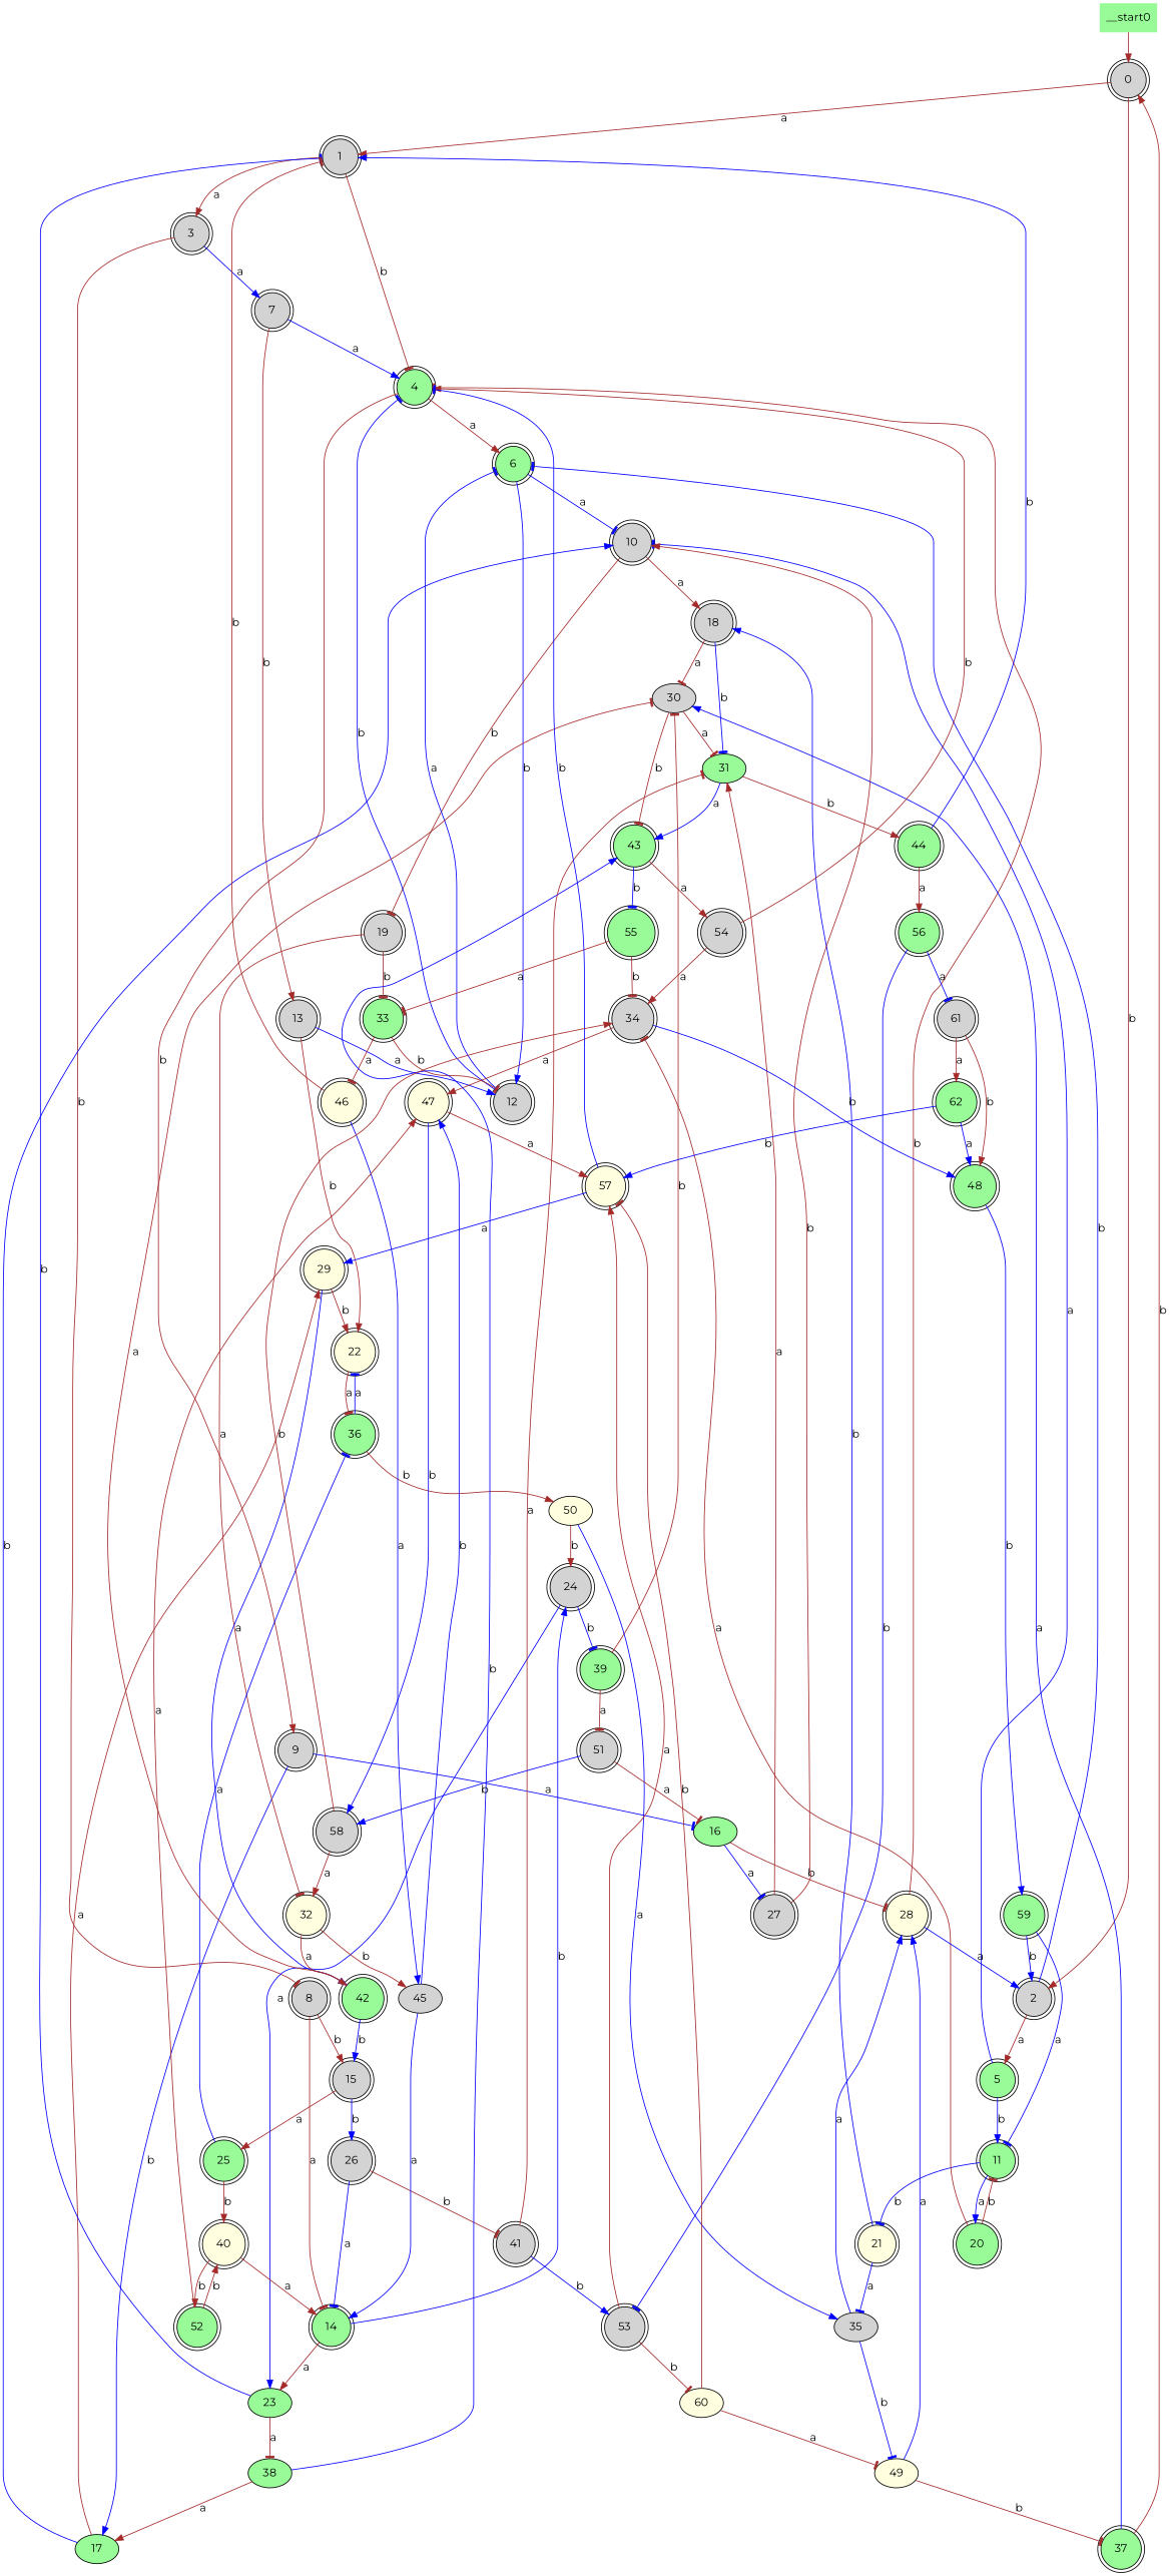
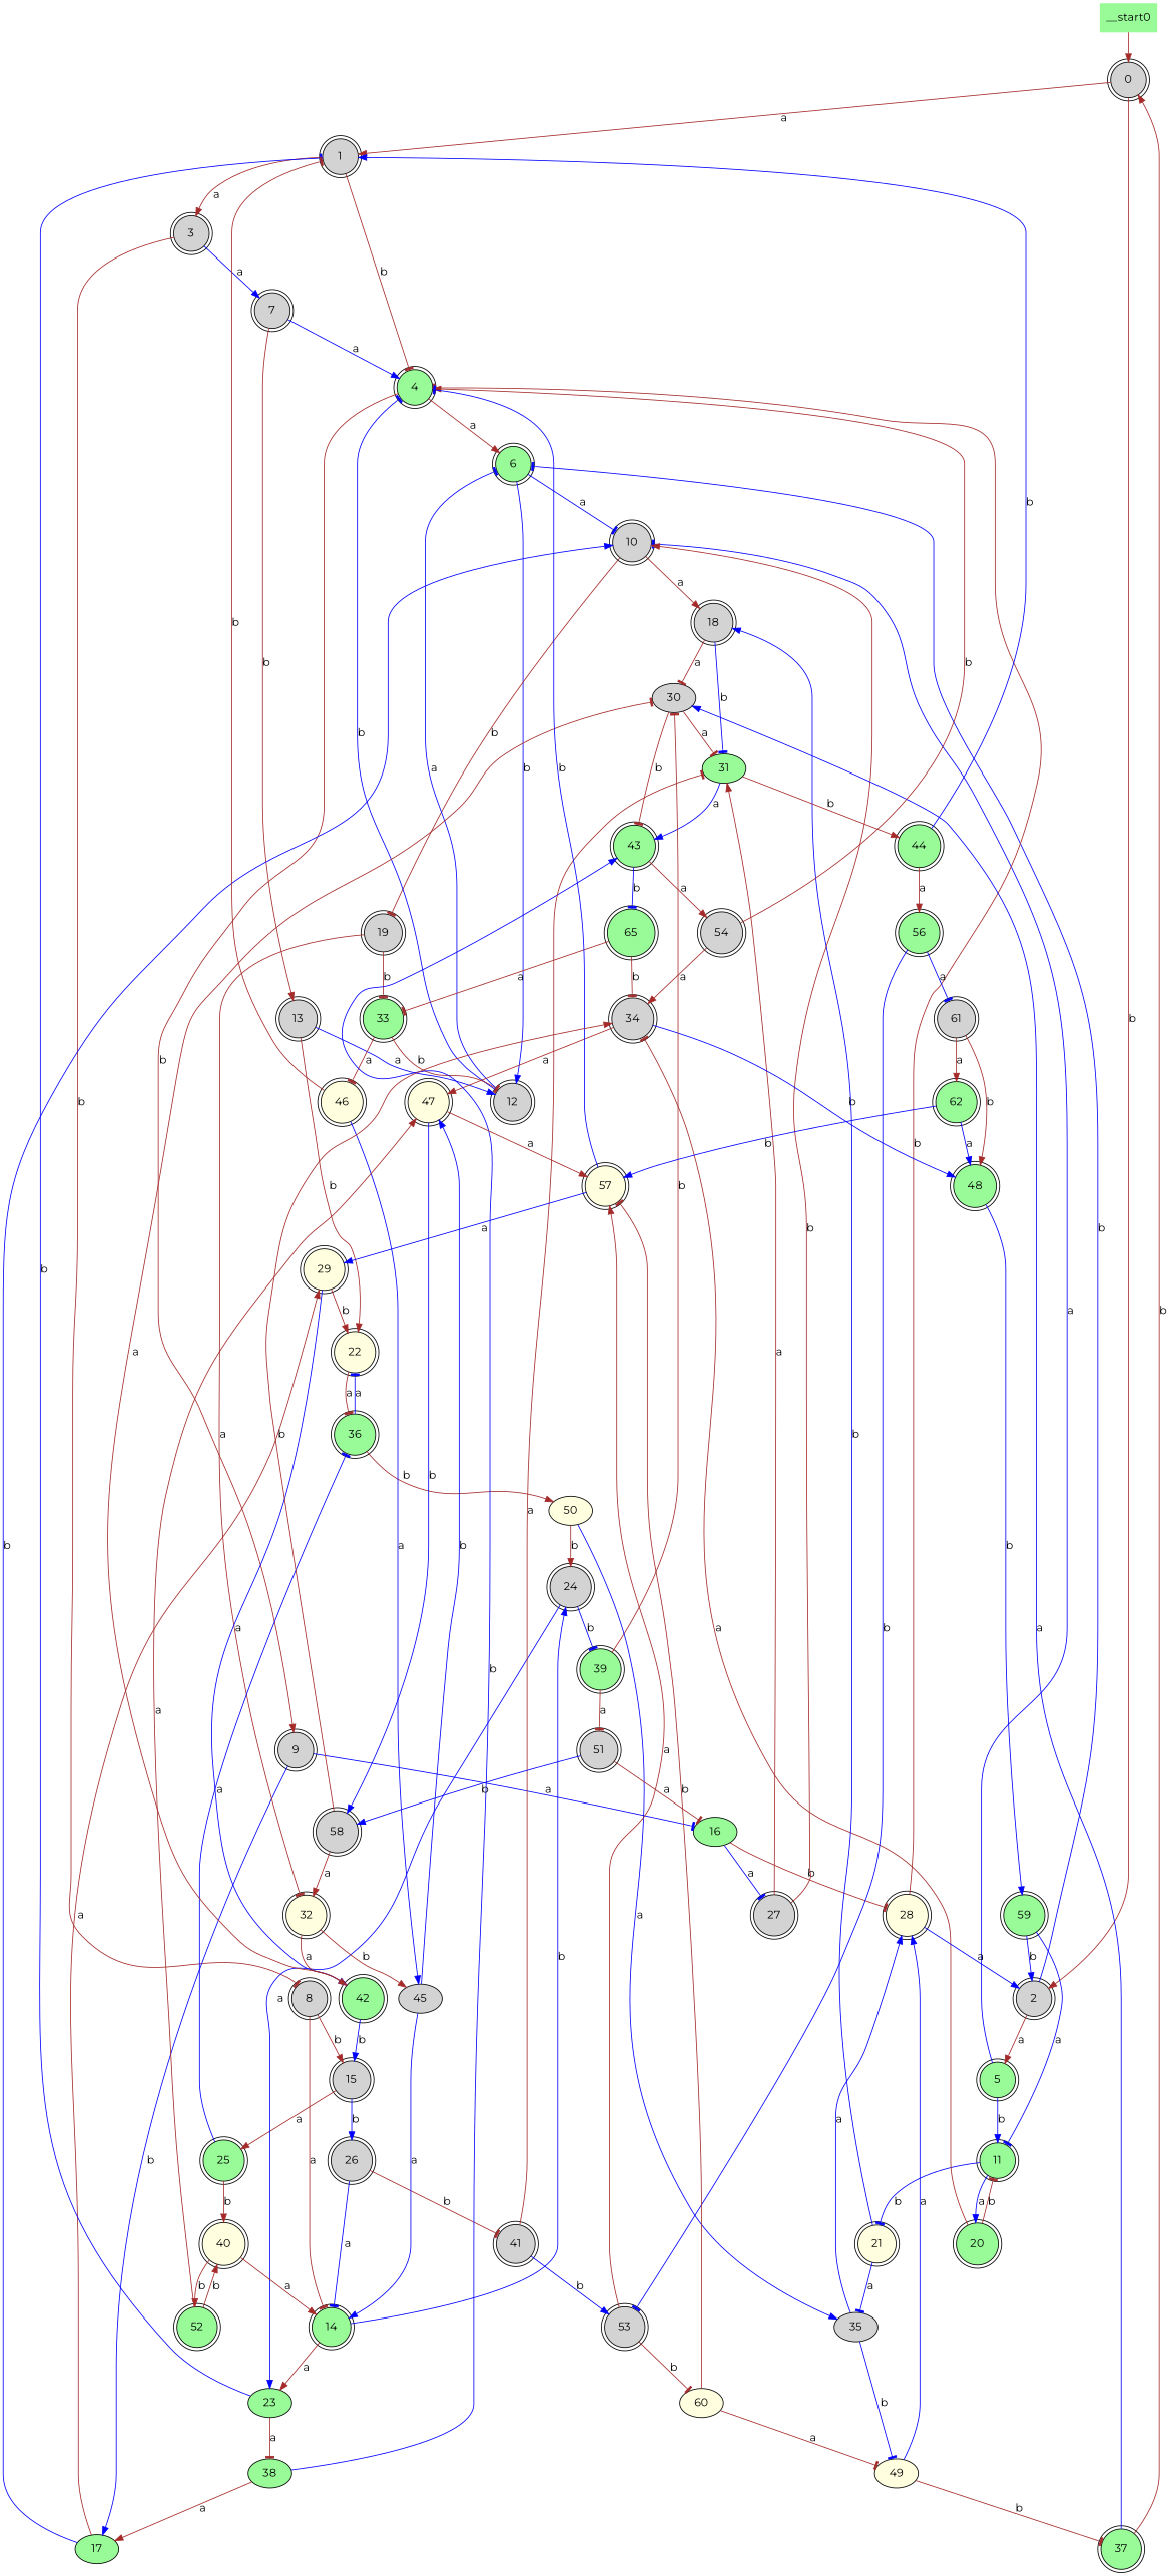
  digraph {
    fontname=Montserrat
    node [fillcolor=palegreen fontname=Montserrat shape=doublecircle style=filled]
    edge [arrowhead=normal color=brown fontname=Montserrat]
    __start0 [shape=none]
    0 [fillcolor=lightgrey]
    1 [fillcolor=lightgrey]
    2 [fillcolor=lightgrey]
    3 [fillcolor=lightgrey]
    4
    5
    6
    7 [fillcolor=lightgrey]
    8 [fillcolor=lightgrey]
    9 [fillcolor=lightgrey]
    10 [fillcolor=lightgrey]
    11
    12 [fillcolor=lightgrey]
    13 [fillcolor=lightgrey]
    14
    15 [fillcolor=lightgrey]
    16 [shape=""]
    17 [shape=""]
    18 [fillcolor=lightgrey]
    19 [fillcolor=lightgrey]
    20
    21 [fillcolor=lightyellow]
    22 [fillcolor=lightyellow]
    23 [shape=""]
    24 [fillcolor=lightgrey]
    25
    26 [fillcolor=lightgrey]
    27 [fillcolor=lightgrey]
    28 [fillcolor=lightyellow]
    29 [fillcolor=lightyellow]
    30 [fillcolor=lightgrey shape=""]
    31 [shape=""]
    32 [fillcolor=lightyellow]
    33
    34 [fillcolor=lightgrey]
    35 [fillcolor=lightgrey shape=""]
    36
    38 [shape=""]
    39
    40 [fillcolor=lightyellow]
    41 [fillcolor=lightgrey]
    42
    43
    44
    45 [fillcolor=lightgrey shape=""]
    46 [fillcolor=lightyellow]
    47 [fillcolor=lightyellow]
    48
    49 [fillcolor=lightyellow shape=""]
    50 [fillcolor=lightyellow shape=""]
    37
    51 [fillcolor=lightgrey]
    52
    53 [fillcolor=lightgrey]
    54 [fillcolor=lightgrey]
-   55
+   55 [label=65]
    56
    57 [fillcolor=lightyellow]
    58 [fillcolor=lightgrey]
    59
    60 [fillcolor=lightyellow shape=""]
    61 [fillcolor=lightgrey]
    62
    __start0 -> 0
    0 -> 1 [label=a]
    0 -> 2 [label=b]
    1 -> 3 [label=a]
    1 -> 4 [arrowhead=tee label=b]
    2 -> 5 [label=a]
    2 -> 6 [arrowhead=tee color=blue label=b]
    3 -> 7 [color=blue label=a]
    3 -> 8 [arrowhead=tee label=b]
    4 -> 6 [label=a]
    4 -> 9 [label=b]
    5 -> 10 [arrowhead=tee color=blue label=a]
    5 -> 11 [color=blue label=b]
    6 -> 10 [arrowhead=tee color=blue label=a]
    6 -> 12 [color=blue label=b]
    7 -> 4 [color=blue label=a]
    7 -> 13 [label=b]
    8 -> 14 [arrowhead=tee label=a]
    8 -> 15 [label=b]
    9 -> 16 [arrowhead=tee color=blue label=a]
    9 -> 17 [color=blue label=b]
    10 -> 18 [label=a]
    10 -> 19 [arrowhead=tee label=b]
    11 -> 20 [color=blue label=a]
    11 -> 21 [arrowhead=tee color=blue label=b]
    12 -> 4 [arrowhead=tee color=blue label=b]
    12 -> 6 [arrowhead=tee color=blue label=a]
    13 -> 12 [color=blue label=a]
    13 -> 22 [label=b]
    14 -> 23 [label=a]
    14 -> 24 [color=blue label=b]
    15 -> 25 [label=a]
    15 -> 26 [color=blue label=b]
    16 -> 27 [arrowhead=tee color=blue label=a]
    16 -> 28 [arrowhead=tee label=b]
    17 -> 10 [color=blue label=b]
    17 -> 29 [label=a]
    18 -> 30 [arrowhead=tee label=a]
    18 -> 31 [arrowhead=tee color=blue label=b]
    19 -> 32 [arrowhead=tee label=a]
    19 -> 33 [arrowhead=tee label=b]
    20 -> 11 [arrowhead=tee label=b]
    20 -> 34 [arrowhead=tee label=a]
    21 -> 18 [color=blue label=b]
    21 -> 35 [arrowhead=tee color=blue label=a]
    22 -> 36 [arrowhead=tee label=a]
    23 -> 1 [arrowhead=tee color=blue label=b]
    23 -> 38 [arrowhead=tee label=a]
    24 -> 23 [color=blue label=a]
    24 -> 39 [arrowhead=tee color=blue label=b]
    25 -> 36 [arrowhead=tee color=blue label=a]
    25 -> 40 [label=b]
    26 -> 14 [arrowhead=tee color=blue label=a]
    26 -> 41 [arrowhead=tee label=b]
    27 -> 10 [label=b]
    27 -> 31 [label=a]
    28 -> 2 [color=blue label=a]
    28 -> 4 [arrowhead=tee label=b]
    29 -> 22 [label=b]
    29 -> 42 [color=blue label=a]
    30 -> 31 [arrowhead=tee label=a]
    30 -> 43 [arrowhead=tee label=b]
    31 -> 43 [color=blue label=a]
    31 -> 44 [label=b]
    32 -> 42 [label=a]
    32 -> 45 [label=b]
    33 -> 12 [arrowhead=tee label=b]
    33 -> 46 [arrowhead=tee label=a]
    34 -> 47 [label=a]
    34 -> 48 [color=blue label=b]
    35 -> 28 [color=blue label=a]
    35 -> 49 [arrowhead=tee color=blue label=b]
    36 -> 22 [arrowhead=tee color=blue label=a]
    36 -> 50 [label=b]
    38 -> 17 [label=a]
    38 -> 43 [color=blue label=b]
    39 -> 30 [arrowhead=tee label=b]
    39 -> 51 [arrowhead=tee label=a]
    40 -> 14 [label=a]
    40 -> 52 [label=b]
    41 -> 31 [arrowhead=tee label=a]
    41 -> 53 [color=blue label=b]
    42 -> 15 [color=blue label=b]
    42 -> 30 [arrowhead=tee label=a]
    43 -> 54 [label=a]
    43 -> 55 [arrowhead=tee color=blue label=b]
    44 -> 1 [color=blue label=b]
    44 -> 56 [label=a]
    45 -> 14 [color=blue label=a]
    45 -> 47 [color=blue label=b]
    46 -> 1 [arrowhead=tee label=b]
    46 -> 45 [color=blue label=a]
    47 -> 57 [label=a]
    47 -> 58 [color=blue label=b]
    48 -> 59 [color=blue label=b]
    49 -> 28 [color=blue label=a]
    49 -> 37 [arrowhead=tee label=b]
    50 -> 24 [label=b]
    50 -> 35 [color=blue label=a]
    37 -> 0 [label=b]
    37 -> 30 [color=blue label=a]
    51 -> 16 [arrowhead=tee label=a]
    51 -> 58 [color=blue label=b]
    52 -> 40 [label=b]
    52 -> 47 [label=a]
    53 -> 57 [label=a]
    53 -> 60 [arrowhead=tee label=b]
    54 -> 4 [label=b]
    54 -> 34 [label=a]
    55 -> 33 [arrowhead=tee label=a]
    55 -> 34 [arrowhead=tee label=b]
    56 -> 53 [arrowhead=tee color=blue label=b]
    56 -> 61 [arrowhead=tee color=blue label=a]
    57 -> 4 [arrowhead=tee color=blue label=b]
    57 -> 29 [color=blue label=a]
    58 -> 32 [label=a]
    58 -> 34 [label=b]
    59 -> 2 [color=blue label=b]
    59 -> 11 [arrowhead=tee color=blue label=a]
    60 -> 49 [arrowhead=tee label=a]
    60 -> 57 [arrowhead=tee label=b]
    61 -> 48 [label=b]
    61 -> 62 [label=a]
    62 -> 48 [color=blue label=a]
    62 -> 57 [color=blue label=b]
  }
